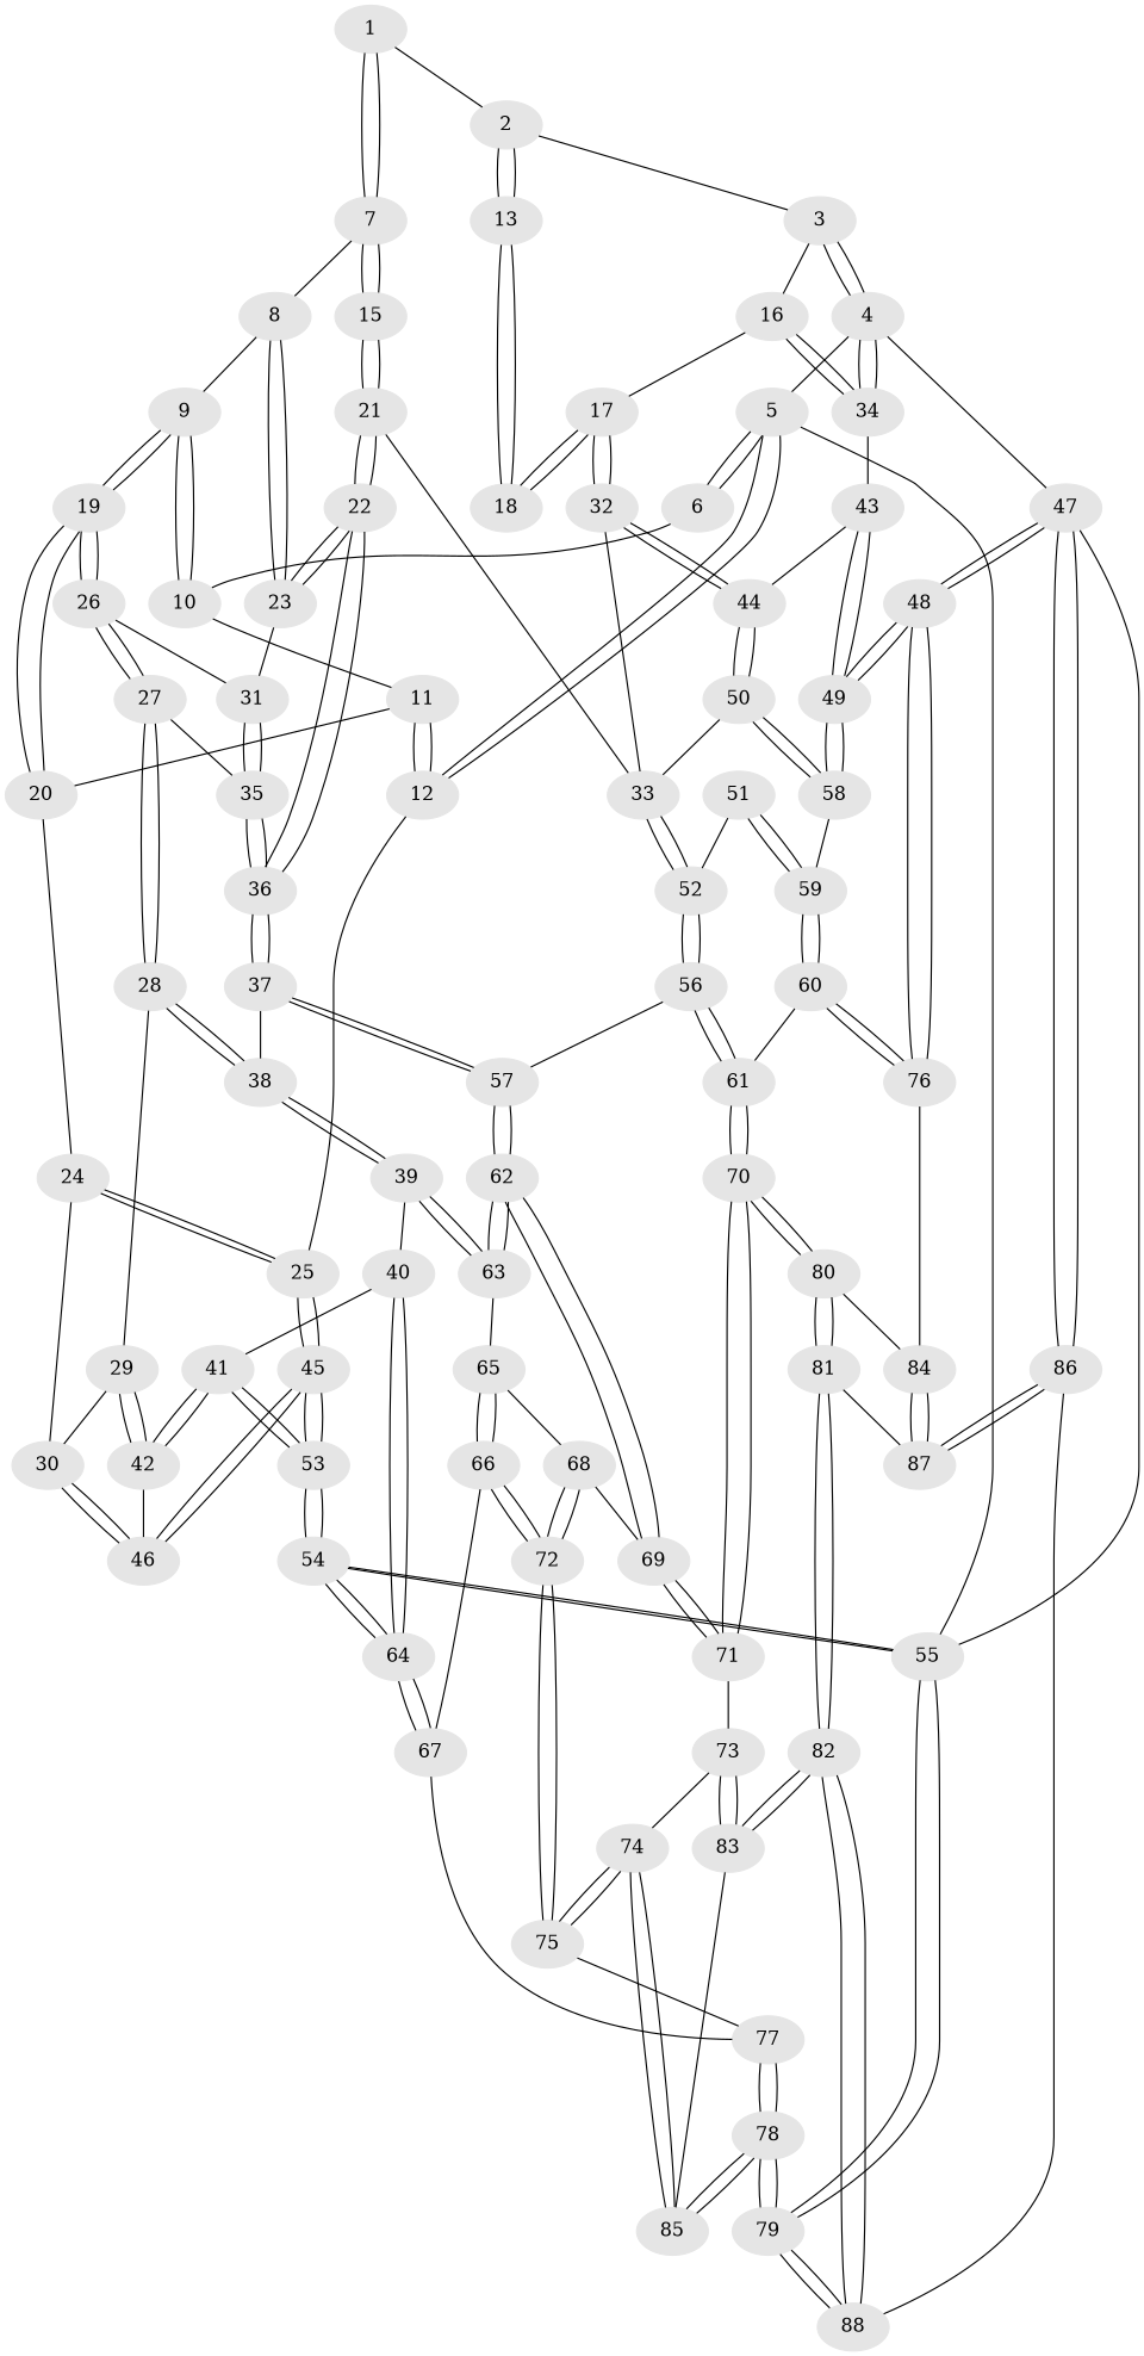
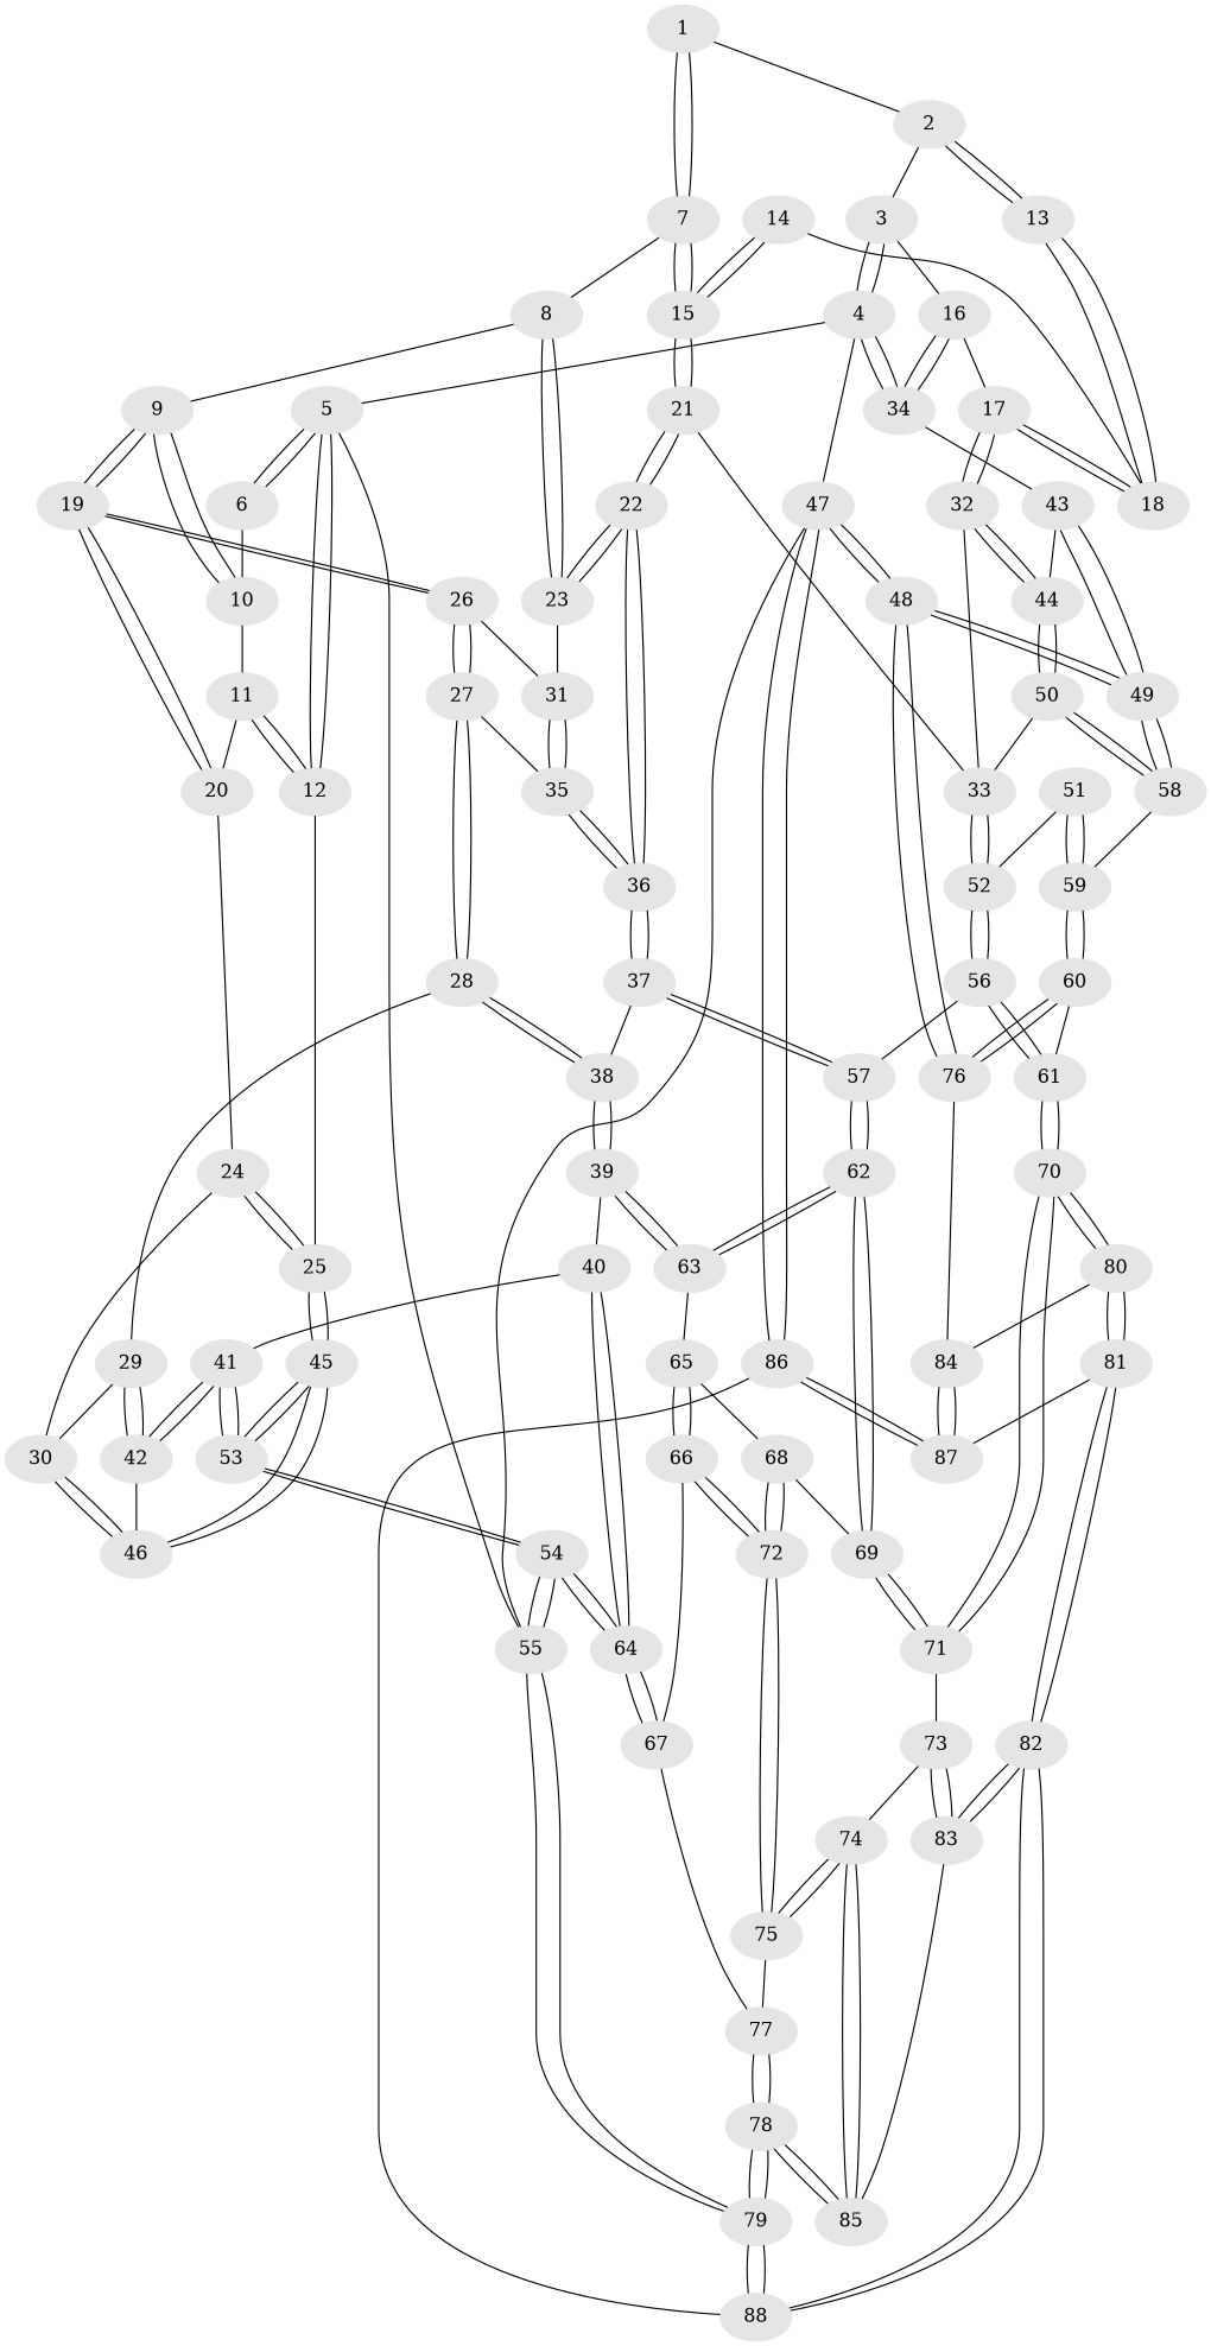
  graph {
    node [color=gray90 style=filled]
    1
    2
    7
    3
    13
    8
    15
    4
    16
    18
    5
    34
    47
    17
    6
    12
    55
    43
    48
    86
    10
    25
    79
    11
    9
    23
    21
    19
    31
    20
    26
    24
    45
+   14
    22
    33
    32
    44
    27
    30
    36
    52
    37
    35
    46
    53
    28
    29
    38
    42
    39
    50
    56
    49
    57
    62
    40
    63
    41
    64
    65
    67
    54
    58
    76
    88
    87
    84
    59
    51
    60
    61
    70
    69
    71
    80
    66
    68
    77
    72
    75
    78
    73
    81
    74
    83
    85
    82
    1 -- 2
    1 -- 7
    1 -- 7
    2 -- 3
    2 -- 13
    2 -- 13
    7 -- 8
    7 -- 15
    7 -- 15
    3 -- 4
    3 -- 4
    3 -- 16
    13 -- 18
    13 -- 18
    8 -- 9
    8 -- 23
    8 -- 23
    15 -- 21
    15 -- 21
    4 -- 5
    4 -- 34
    4 -- 34
    4 -- 47
    16 -- 34
    16 -- 34
    16 -- 17
    5 -- 6
    5 -- 6
    5 -- 12
    5 -- 12
    5 -- 55
    34 -- 43
    47 -- 55
    47 -- 48
    47 -- 48
    47 -- 86
    47 -- 86
    17 -- 18
    17 -- 18
    17 -- 32
    17 -- 32
    6 -- 10
    12 -- 25
    55 -- 79
    55 -- 79
    43 -- 44
    43 -- 49
    43 -- 49
    48 -- 49
    48 -- 49
    48 -- 76
    48 -- 76
    86 -- 88
    86 -- 87
    86 -- 87
    10 -- 11
    25 -- 45
    25 -- 45
    79 -- 88
    79 -- 88
    11 -- 12
    11 -- 12
    11 -- 20
    9 -- 10
    9 -- 10
    9 -- 19
    9 -- 19
    23 -- 31
    21 -- 22
    21 -- 22
    21 -- 33
    19 -- 20
    19 -- 20
    19 -- 26
    19 -- 26
    31 -- 35
    31 -- 35
    20 -- 24
    26 -- 31
    26 -- 27
    26 -- 27
    24 -- 25
    24 -- 25
    24 -- 30
    45 -- 46
    45 -- 46
    45 -- 53
    45 -- 53
+   14 -- 15
+   14 -- 15
+   14 -- 18
    22 -- 23
    22 -- 23
    22 -- 36
    22 -- 36
    33 -- 52
    33 -- 52
    32 -- 33
    32 -- 44
    32 -- 44
    44 -- 50
    44 -- 50
    27 -- 35
    27 -- 28
    27 -- 28
    30 -- 46
    30 -- 46
    36 -- 37
    36 -- 37
    52 -- 56
    52 -- 56
    37 -- 38
    37 -- 57
    37 -- 57
    35 -- 36
    35 -- 36
    53 -- 54
    53 -- 54
    28 -- 29
    28 -- 38
    28 -- 38
    29 -- 30
    29 -- 42
    29 -- 42
    38 -- 39
    38 -- 39
    42 -- 46
    39 -- 40
    39 -- 63
    39 -- 63
    50 -- 33
    50 -- 58
    50 -- 58
    56 -- 57
    56 -- 61
    56 -- 61
    49 -- 58
    49 -- 58
    57 -- 62
    57 -- 62
    62 -- 63
    62 -- 63
    62 -- 69
    62 -- 69
    40 -- 41
    40 -- 64
    40 -- 64
    63 -- 65
    41 -- 53
    41 -- 53
    41 -- 42
    41 -- 42
    64 -- 67
    64 -- 67
    65 -- 66
    65 -- 66
    65 -- 68
    67 -- 77
    54 -- 55
    54 -- 55
    54 -- 64
    54 -- 64
    58 -- 59
    76 -- 84
    84 -- 87
    84 -- 87
    59 -- 60
    59 -- 60
    51 -- 52
    51 -- 59
    51 -- 59
    60 -- 76
    60 -- 76
    60 -- 61
    61 -- 70
    61 -- 70
    70 -- 71
    70 -- 71
    70 -- 80
    70 -- 80
    69 -- 71
    69 -- 71
    71 -- 73
    80 -- 84
    80 -- 81
    80 -- 81
    66 -- 67
    66 -- 72
    66 -- 72
    68 -- 69
    68 -- 72
    68 -- 72
    77 -- 78
    77 -- 78
    72 -- 75
    72 -- 75
    75 -- 77
    78 -- 79
    78 -- 79
    78 -- 85
    78 -- 85
    73 -- 74
    73 -- 83
    73 -- 83
    81 -- 87
    81 -- 82
    81 -- 82
    74 -- 75
    74 -- 75
    74 -- 85
    74 -- 85
    83 -- 85
    82 -- 88
    82 -- 88
    82 -- 83
    82 -- 83
  }
